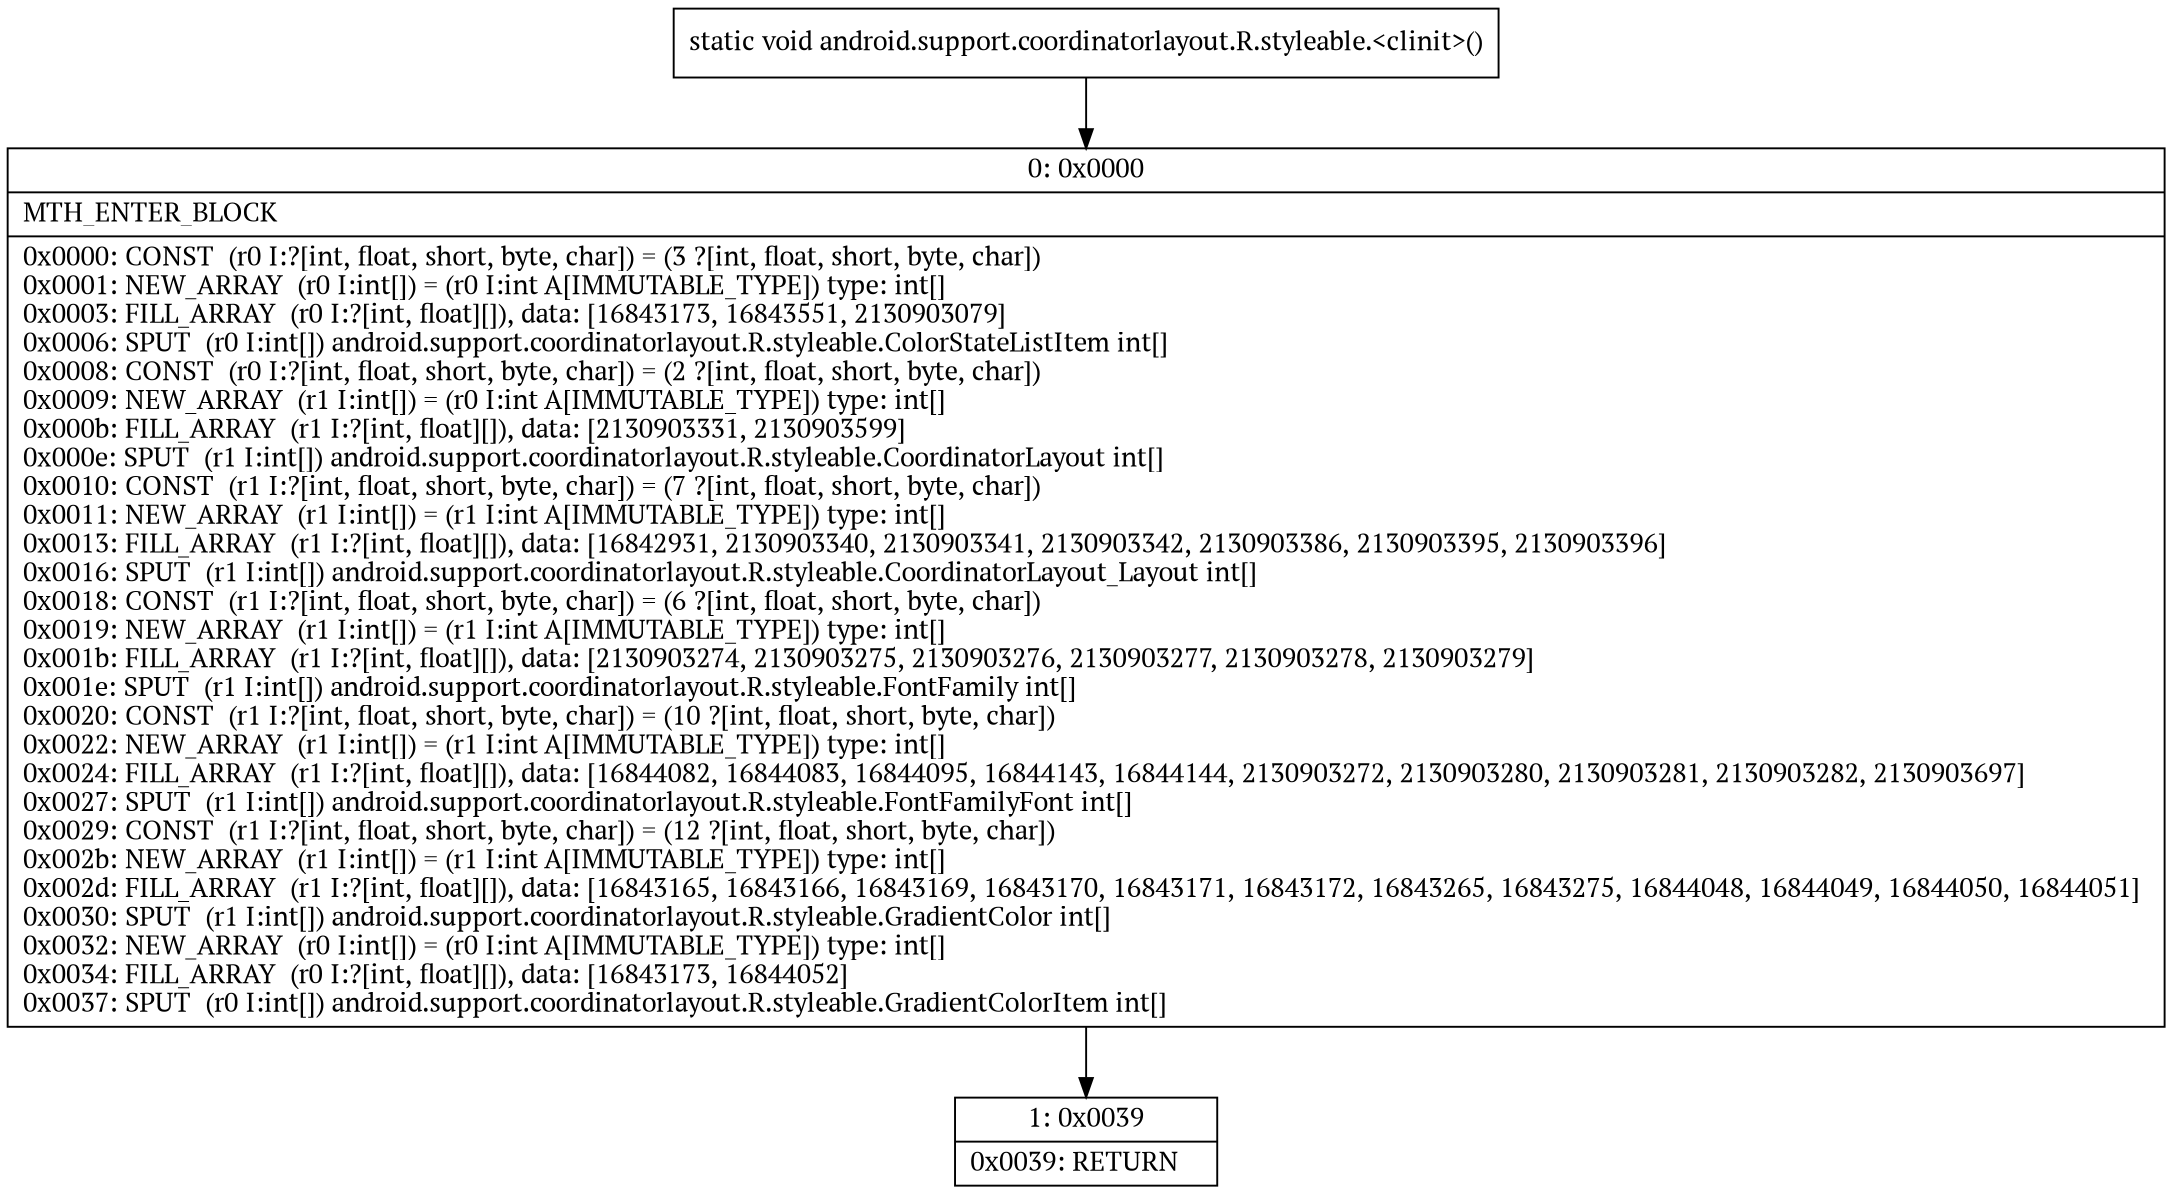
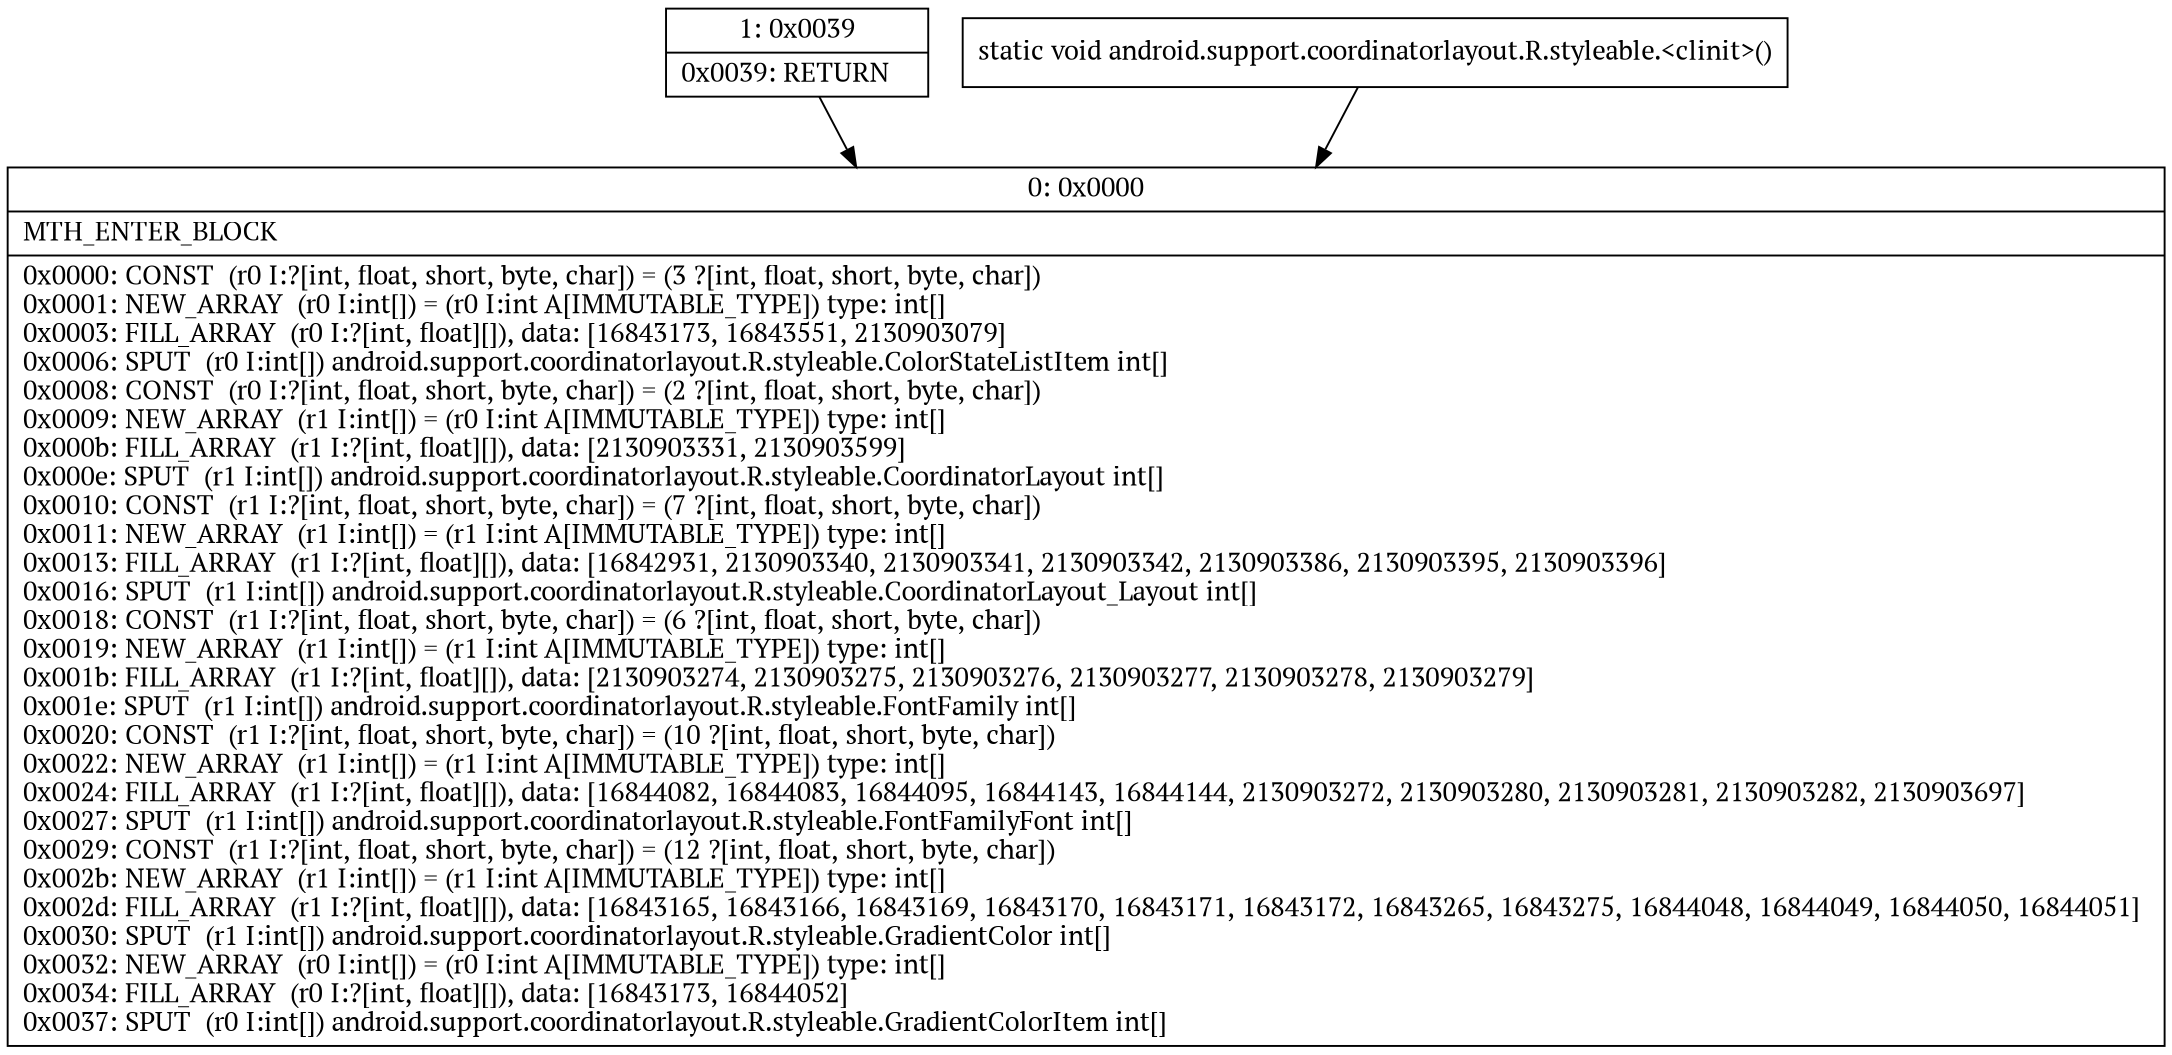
  digraph {
    fontname="PT Serif"
    node [shape=record fontname="PT Serif"]
    edge [fontname="PT Serif"]
    n1 [label="{0\:\ 0x0000|MTH_ENTER_BLOCK\l|0x0000: CONST  (r0 I:?[int, float, short, byte, char]) = (3 ?[int, float, short, byte, char]) \l0x0001: NEW_ARRAY  (r0 I:int[]) = (r0 I:int A[IMMUTABLE_TYPE]) type: int[] \l0x0003: FILL_ARRAY  (r0 I:?[int, float][]), data: [16843173, 16843551, 2130903079] \l0x0006: SPUT  (r0 I:int[]) android.support.coordinatorlayout.R.styleable.ColorStateListItem int[] \l0x0008: CONST  (r0 I:?[int, float, short, byte, char]) = (2 ?[int, float, short, byte, char]) \l0x0009: NEW_ARRAY  (r1 I:int[]) = (r0 I:int A[IMMUTABLE_TYPE]) type: int[] \l0x000b: FILL_ARRAY  (r1 I:?[int, float][]), data: [2130903331, 2130903599] \l0x000e: SPUT  (r1 I:int[]) android.support.coordinatorlayout.R.styleable.CoordinatorLayout int[] \l0x0010: CONST  (r1 I:?[int, float, short, byte, char]) = (7 ?[int, float, short, byte, char]) \l0x0011: NEW_ARRAY  (r1 I:int[]) = (r1 I:int A[IMMUTABLE_TYPE]) type: int[] \l0x0013: FILL_ARRAY  (r1 I:?[int, float][]), data: [16842931, 2130903340, 2130903341, 2130903342, 2130903386, 2130903395, 2130903396] \l0x0016: SPUT  (r1 I:int[]) android.support.coordinatorlayout.R.styleable.CoordinatorLayout_Layout int[] \l0x0018: CONST  (r1 I:?[int, float, short, byte, char]) = (6 ?[int, float, short, byte, char]) \l0x0019: NEW_ARRAY  (r1 I:int[]) = (r1 I:int A[IMMUTABLE_TYPE]) type: int[] \l0x001b: FILL_ARRAY  (r1 I:?[int, float][]), data: [2130903274, 2130903275, 2130903276, 2130903277, 2130903278, 2130903279] \l0x001e: SPUT  (r1 I:int[]) android.support.coordinatorlayout.R.styleable.FontFamily int[] \l0x0020: CONST  (r1 I:?[int, float, short, byte, char]) = (10 ?[int, float, short, byte, char]) \l0x0022: NEW_ARRAY  (r1 I:int[]) = (r1 I:int A[IMMUTABLE_TYPE]) type: int[] \l0x0024: FILL_ARRAY  (r1 I:?[int, float][]), data: [16844082, 16844083, 16844095, 16844143, 16844144, 2130903272, 2130903280, 2130903281, 2130903282, 2130903697] \l0x0027: SPUT  (r1 I:int[]) android.support.coordinatorlayout.R.styleable.FontFamilyFont int[] \l0x0029: CONST  (r1 I:?[int, float, short, byte, char]) = (12 ?[int, float, short, byte, char]) \l0x002b: NEW_ARRAY  (r1 I:int[]) = (r1 I:int A[IMMUTABLE_TYPE]) type: int[] \l0x002d: FILL_ARRAY  (r1 I:?[int, float][]), data: [16843165, 16843166, 16843169, 16843170, 16843171, 16843172, 16843265, 16843275, 16844048, 16844049, 16844050, 16844051] \l0x0030: SPUT  (r1 I:int[]) android.support.coordinatorlayout.R.styleable.GradientColor int[] \l0x0032: NEW_ARRAY  (r0 I:int[]) = (r0 I:int A[IMMUTABLE_TYPE]) type: int[] \l0x0034: FILL_ARRAY  (r0 I:?[int, float][]), data: [16843173, 16844052] \l0x0037: SPUT  (r0 I:int[]) android.support.coordinatorlayout.R.styleable.GradientColorItem int[] \l}"]
    n2 [label="{1\:\ 0x0039|0x0039: RETURN   \l}"]
    n3 [label="{static void android.support.coordinatorlayout.R.styleable.\<clinit\>() }"]
-   n1 -> n2
+   n2 -> n1
    n3 -> n1
  }
